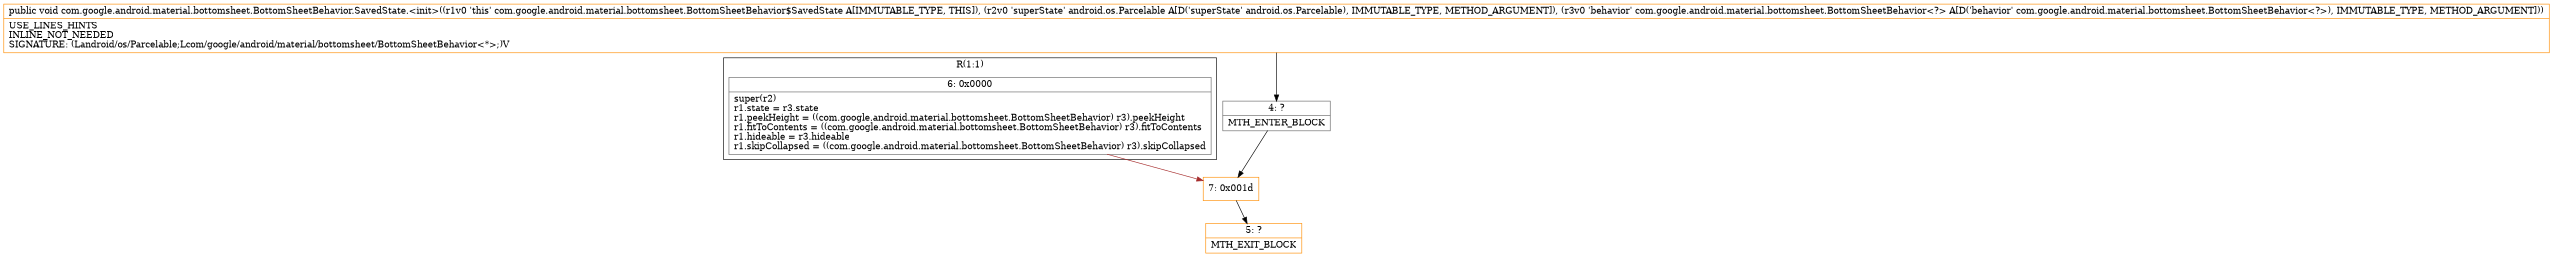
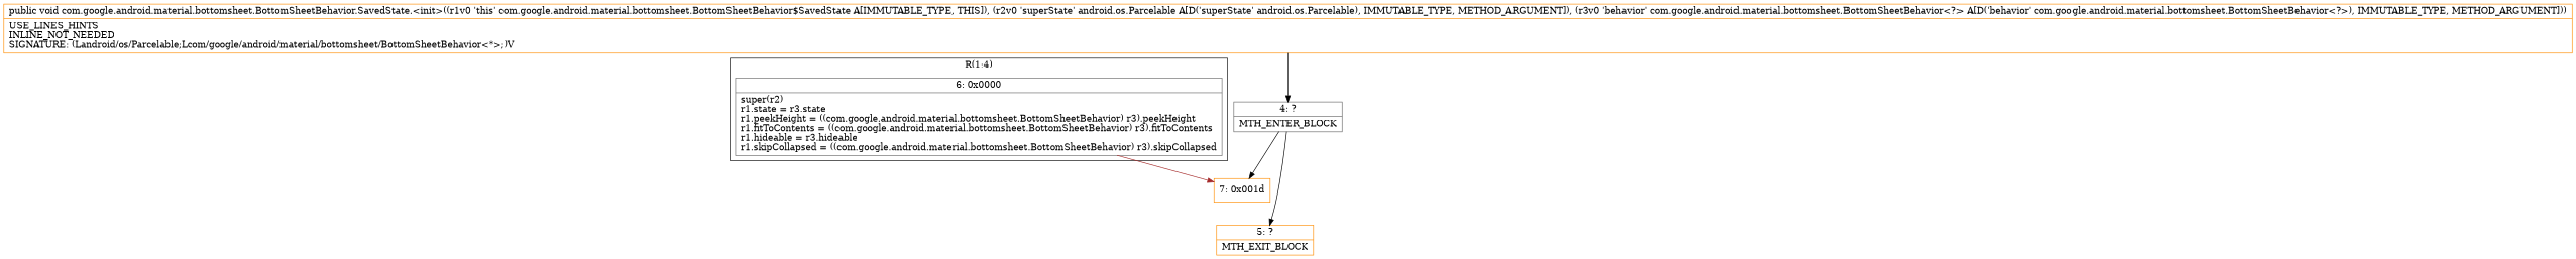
  digraph {
    node [color=darkorange shape=record]
    edge [color=black]
    n1 [color=gray40 label="{6\:\ 0x0000|super(r2)\lr1.state = r3.state\lr1.peekHeight = ((com.google.android.material.bottomsheet.BottomSheetBehavior) r3).peekHeight\lr1.fitToContents = ((com.google.android.material.bottomsheet.BottomSheetBehavior) r3).fitToContents\lr1.hideable = r3.hideable\lr1.skipCollapsed = ((com.google.android.material.bottomsheet.BottomSheetBehavior) r3).skipCollapsed\l}"]
    n2 [label="{7\:\ 0x001d}"]
    n3 [label="{5\:\ ?|MTH_EXIT_BLOCK\l}"]
    n4 [color=gray40 label="{4\:\ ?|MTH_ENTER_BLOCK\l}"]
    n5 [label="{public void com.google.android.material.bottomsheet.BottomSheetBehavior.SavedState.\<init\>((r1v0 'this' com.google.android.material.bottomsheet.BottomSheetBehavior$SavedState A[IMMUTABLE_TYPE, THIS]), (r2v0 'superState' android.os.Parcelable A[D('superState' android.os.Parcelable), IMMUTABLE_TYPE, METHOD_ARGUMENT]), (r3v0 'behavior' com.google.android.material.bottomsheet.BottomSheetBehavior\<?\> A[D('behavior' com.google.android.material.bottomsheet.BottomSheetBehavior\<?\>), IMMUTABLE_TYPE, METHOD_ARGUMENT]))  | USE_LINES_HINTS\lINLINE_NOT_NEEDED\lSIGNATURE: (Landroid\/os\/Parcelable;Lcom\/google\/android\/material\/bottomsheet\/BottomSheetBehavior\<*\>;)V\l}"]
    subgraph cluster_1 {
-     label="R(1:1)"
+     label="R(1:4)"
      n1
    }
    n1 -> n2 [color=brown]
-   n2 -> n3
+   n4 -> n3
    n4 -> n2
    n5 -> n4
  }
